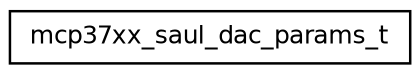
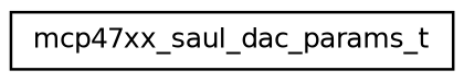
  digraph {
    rankdir=LR
-   n1 [color=black fillcolor=white fontname=Helvetica fontsize=10 height=0.2 label=mcp37xx_saul_dac_params_t shape=record style=filled width=0.4]
+   n1 [color=black fillcolor=white fontname=Helvetica fontsize=10 height=0.2 label=mcp47xx_saul_dac_params_t shape=record style=filled width=0.4]
  }
